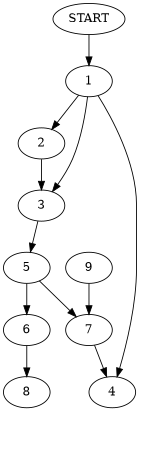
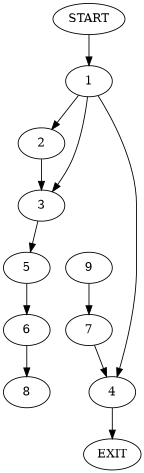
  digraph {
    n1 [label=START]
    1
    2
    3
    4
+   n6 [label=EXIT]
    5
    6
    7
    8
    9
    n1 -> 1
    1 -> 2
    1 -> 3
    1 -> 4
    2 -> 3
    3 -> 5
+   4 -> n6
    5 -> 6
-   5 -> 7
    6 -> 8
    7 -> 4
    9 -> 7
  }
